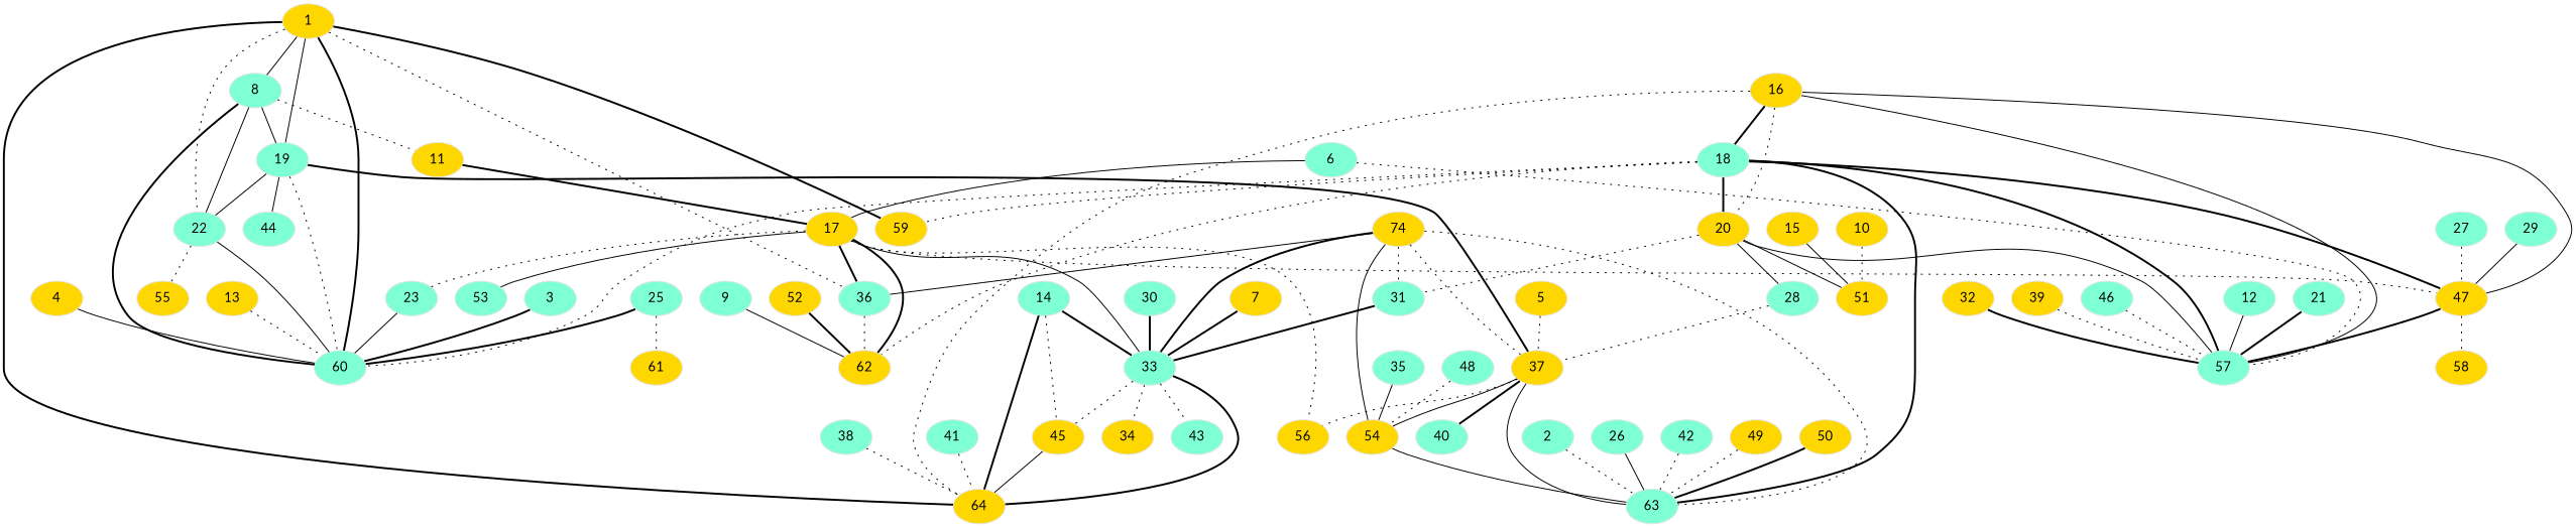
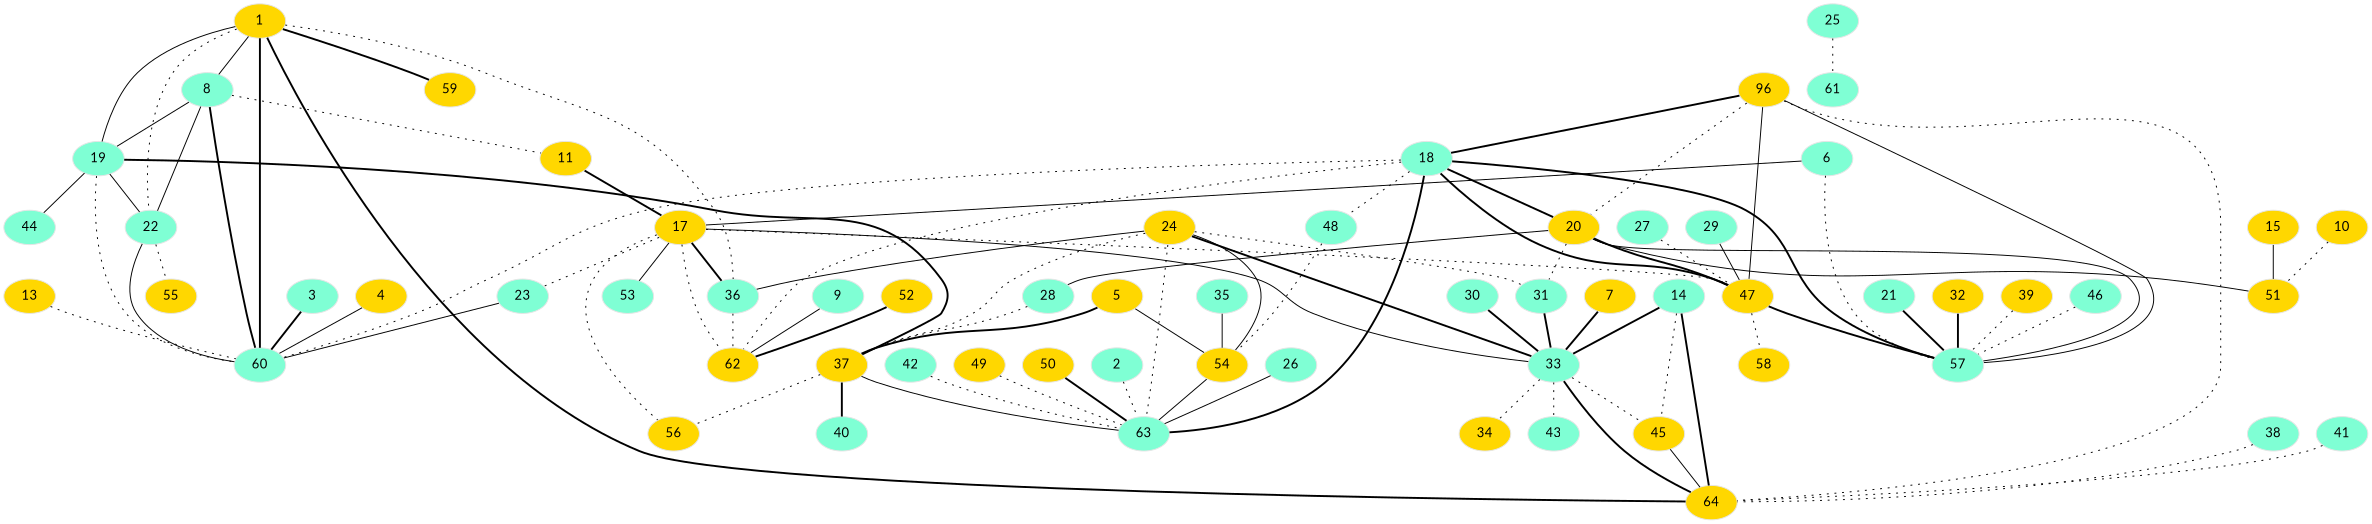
  graph {
    fontname=Lato
    node [color=gray90 fillcolor=aquamarine fontname=Lato style=filled]
    edge [fontname=Lato style=dotted weight=1.0]
    1 [fillcolor=gold]
    8
    19
    22
    36
    59 [fillcolor=gold]
    60
    64 [fillcolor=gold]
    11 [fillcolor=gold]
    37 [fillcolor=gold]
    44
    55 [fillcolor=gold]
    62 [fillcolor=gold]
    2
    63
    3
    4 [fillcolor=gold]
    5 [fillcolor=gold]
    56 [fillcolor=gold]
    54 [fillcolor=gold]
    40
    17 [fillcolor=gold]
    6
    57
    33
    47 [fillcolor=gold]
    23
    53
    7 [fillcolor=gold]
    45 [fillcolor=gold]
    34 [fillcolor=gold]
    43
    9
    10 [fillcolor=gold]
    51 [fillcolor=gold]
-   12
    13 [fillcolor=gold]
    14
    15 [fillcolor=gold]
-   16 [fillcolor=gold]
+   16 [fillcolor=gold label=96]
    18
    20 [fillcolor=gold]
    28
    31
    58 [fillcolor=gold]
    21
-   24 [fillcolor=gold label=74]
+   24 [fillcolor=gold]
    25
-   61 [fillcolor=gold]
+   61
    26
    27
    29
    30
    32 [fillcolor=gold]
    35
    38
    39 [fillcolor=gold]
    41
    42
    46
    48
    49 [fillcolor=gold]
    50 [fillcolor=gold]
    52 [fillcolor=gold]
    1 -- 8 [style=solid]
    1 -- 19 [style=solid]
    1 -- 22
    1 -- 36
    1 -- 59 [style=bold]
    1 -- 60 [style=bold]
    1 -- 64 [style=bold]
    8 -- 19 [style=solid]
    8 -- 22 [style=solid]
    8 -- 60 [style=bold]
    8 -- 11
    19 -- 22 [style=solid]
    19 -- 60
    19 -- 37 [style=bold]
    19 -- 44 [style=solid]
    22 -- 60 [style=solid]
    22 -- 55
    36 -- 62 [weight=4.0]
    11 -- 17 [style=bold]
    37 -- 63 [style=solid weight=2.0]
    37 -- 56
-   37 -- 54 [style=solid]
+   5 -- 54 [style=solid]
    37 -- 40 [style=bold]
    2 -- 63
    3 -- 60 [style=bold]
    4 -- 60 [style=solid]
-   5 -- 37
+   5 -- 37 [style=bold]
    54 -- 63 [style=solid weight=2.0]
    17 -- 36 [style=bold weight=2.0]
-   17 -- 62 [style=bold weight=2.0]
+   17 -- 62 [weight=2.0]
    17 -- 56
    17 -- 33 [style=solid]
    17 -- 47
    17 -- 23
    17 -- 53 [style=solid]
    6 -- 17 [style=solid]
    6 -- 57
    33 -- 64 [style=bold]
    33 -- 45
    33 -- 34
    33 -- 43
    47 -- 57 [style=bold]
    47 -- 58
    23 -- 60 [style=solid]
    7 -- 33 [style=bold]
    45 -- 64 [style=solid]
    9 -- 62 [style=solid]
    10 -- 51
-   12 -- 57 [style=solid]
    13 -- 60
    14 -- 64 [style=bold weight=2.0]
    14 -- 33 [style=bold weight=2.0]
    14 -- 45 [weight=2.0]
    15 -- 51 [style=solid]
    16 -- 64
    16 -- 57 [style=solid]
    16 -- 47 [style=solid]
    16 -- 18 [style=bold]
    16 -- 20
-   18 -- 59
+   18 -- 48
    18 -- 60
    18 -- 62
    18 -- 63 [style=bold]
    18 -- 57 [style=bold]
    18 -- 47 [style=bold]
    18 -- 20 [style=bold]
    20 -- 57 [style=solid]
+   20 -- 47 [style=bold]
    20 -- 51 [style=solid]
    20 -- 28 [style=solid]
    20 -- 31
    28 -- 37
    31 -- 33 [style=bold]
    21 -- 57 [style=bold]
    24 -- 36 [style=solid]
    24 -- 37
    24 -- 63 [weight=2.0]
    24 -- 54 [style=solid]
    24 -- 33 [style=bold]
    24 -- 31
-   25 -- 60 [style=bold]
    25 -- 61
    26 -- 63 [style=solid]
    27 -- 47
    29 -- 47 [style=solid]
    30 -- 33 [style=bold]
    32 -- 57 [style=bold]
    35 -- 54 [style=solid]
    38 -- 64
    39 -- 57
    41 -- 64
    42 -- 63
    46 -- 57
    48 -- 54
    49 -- 63
    50 -- 63 [style=bold]
    52 -- 62 [style=bold]
  }
